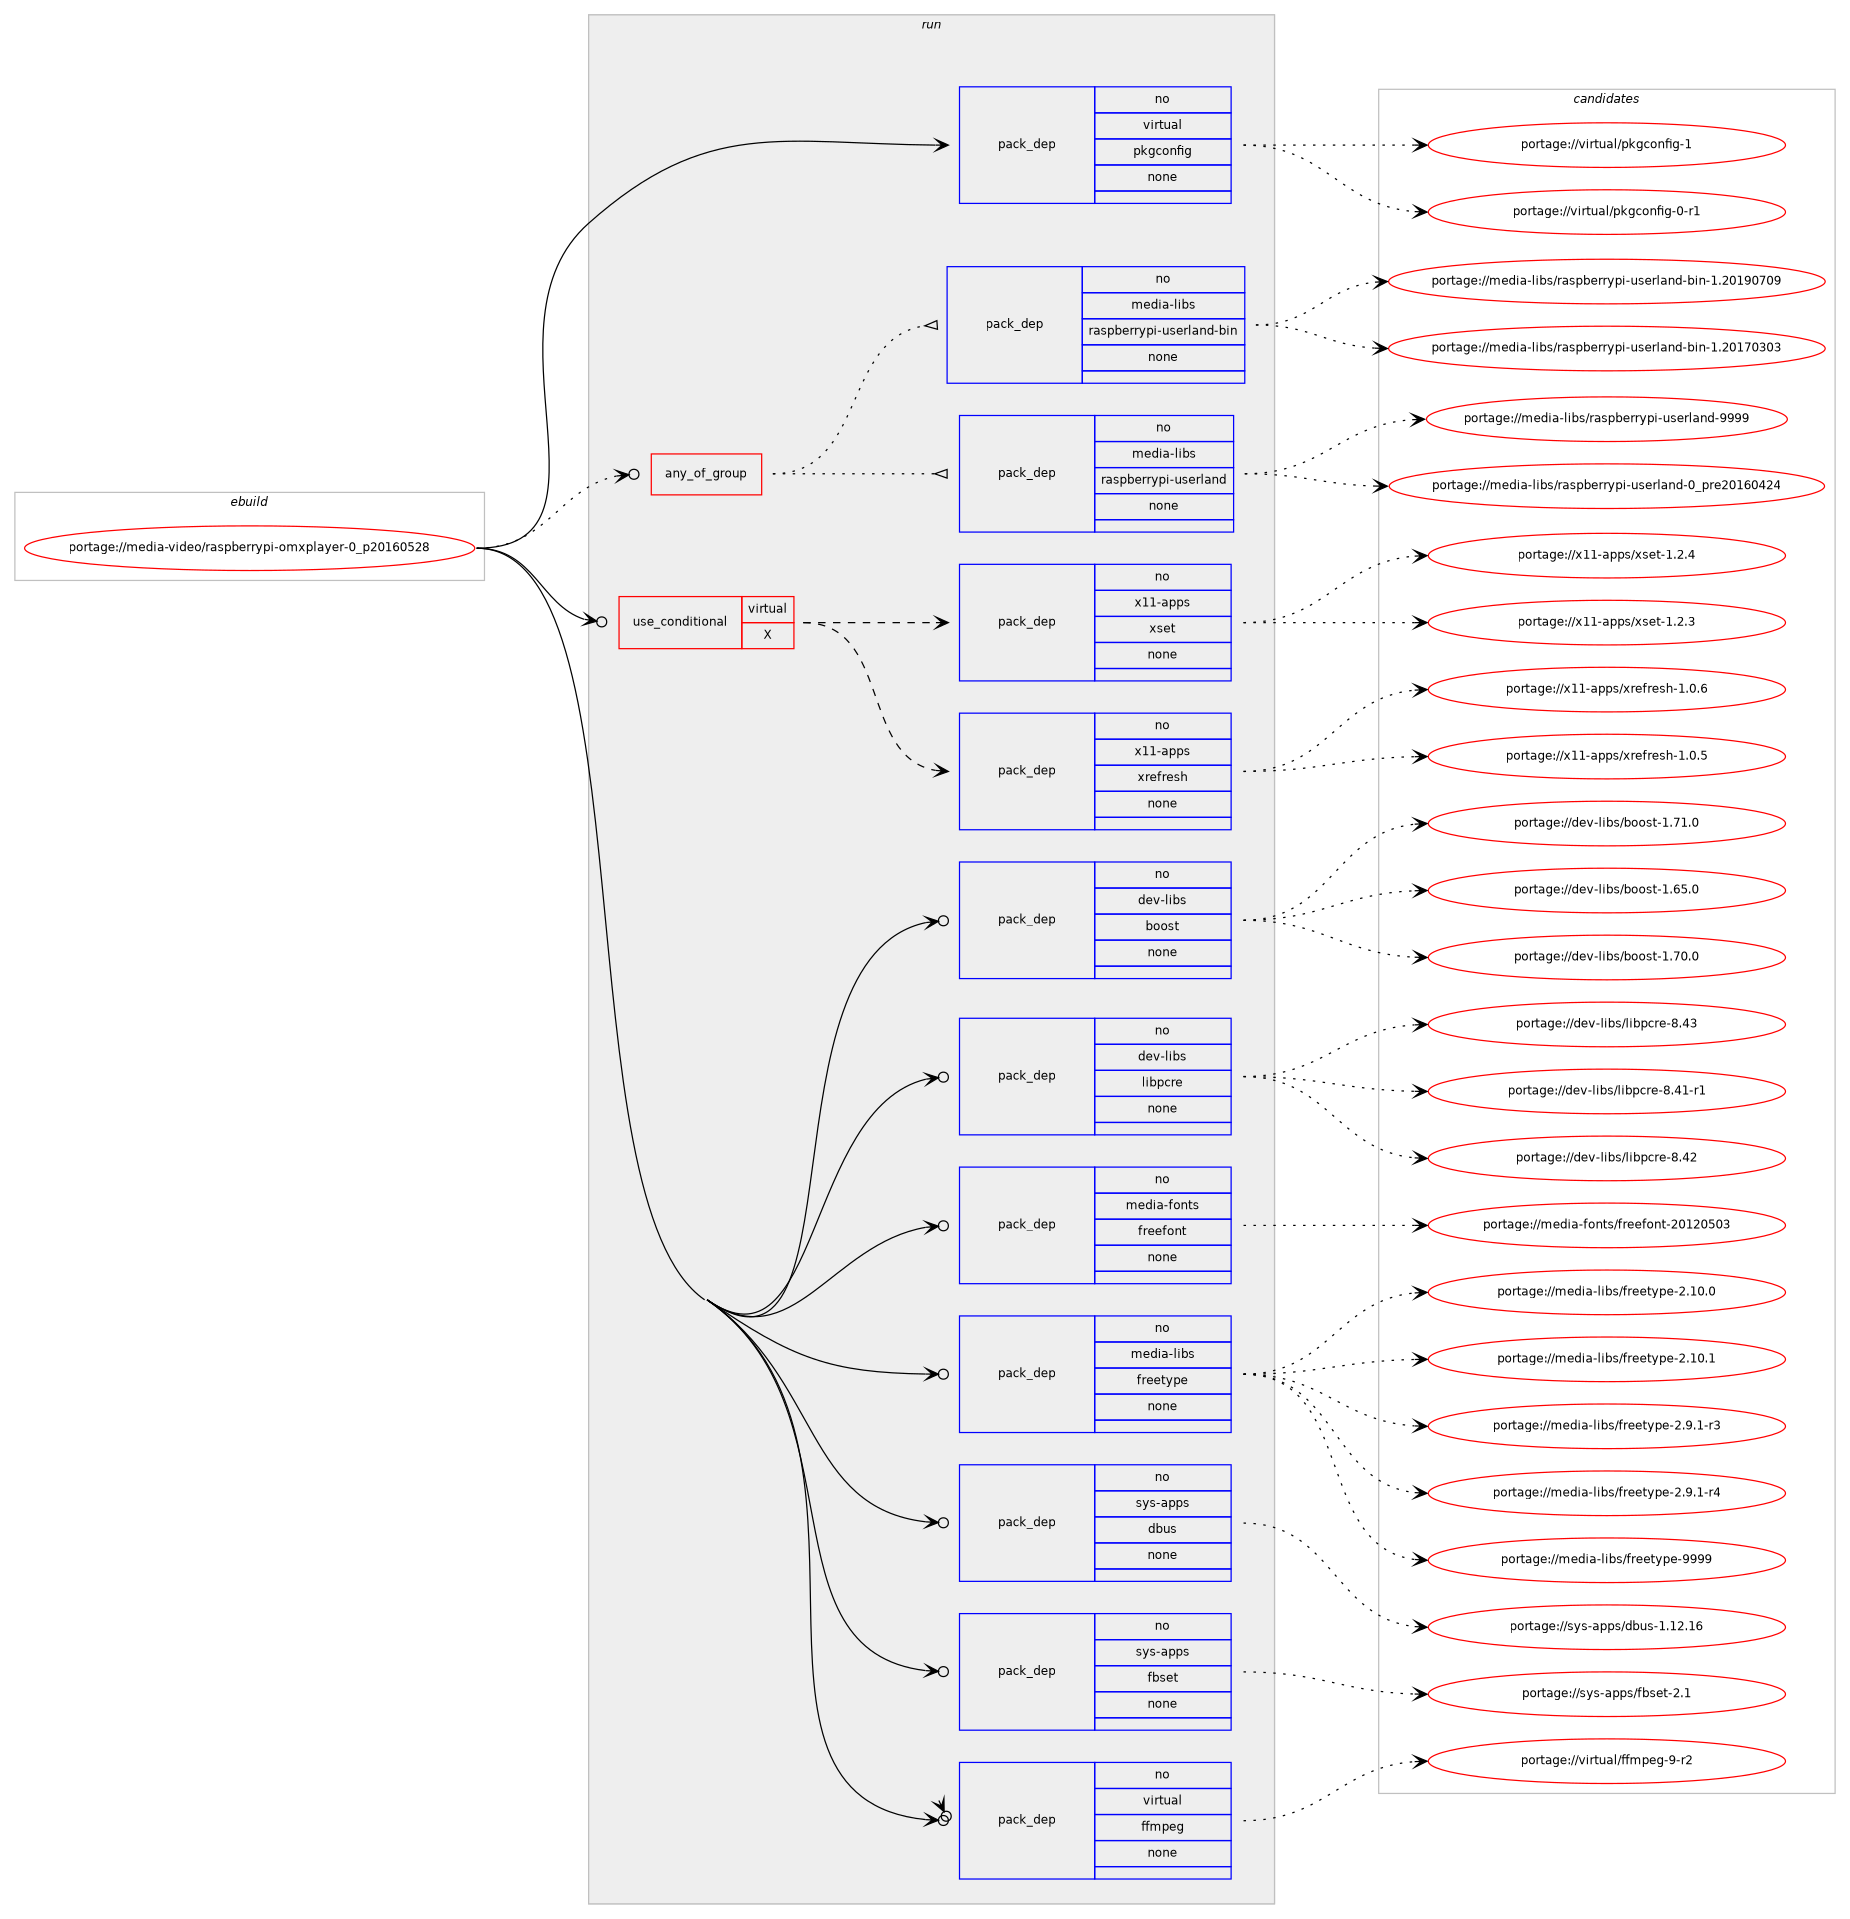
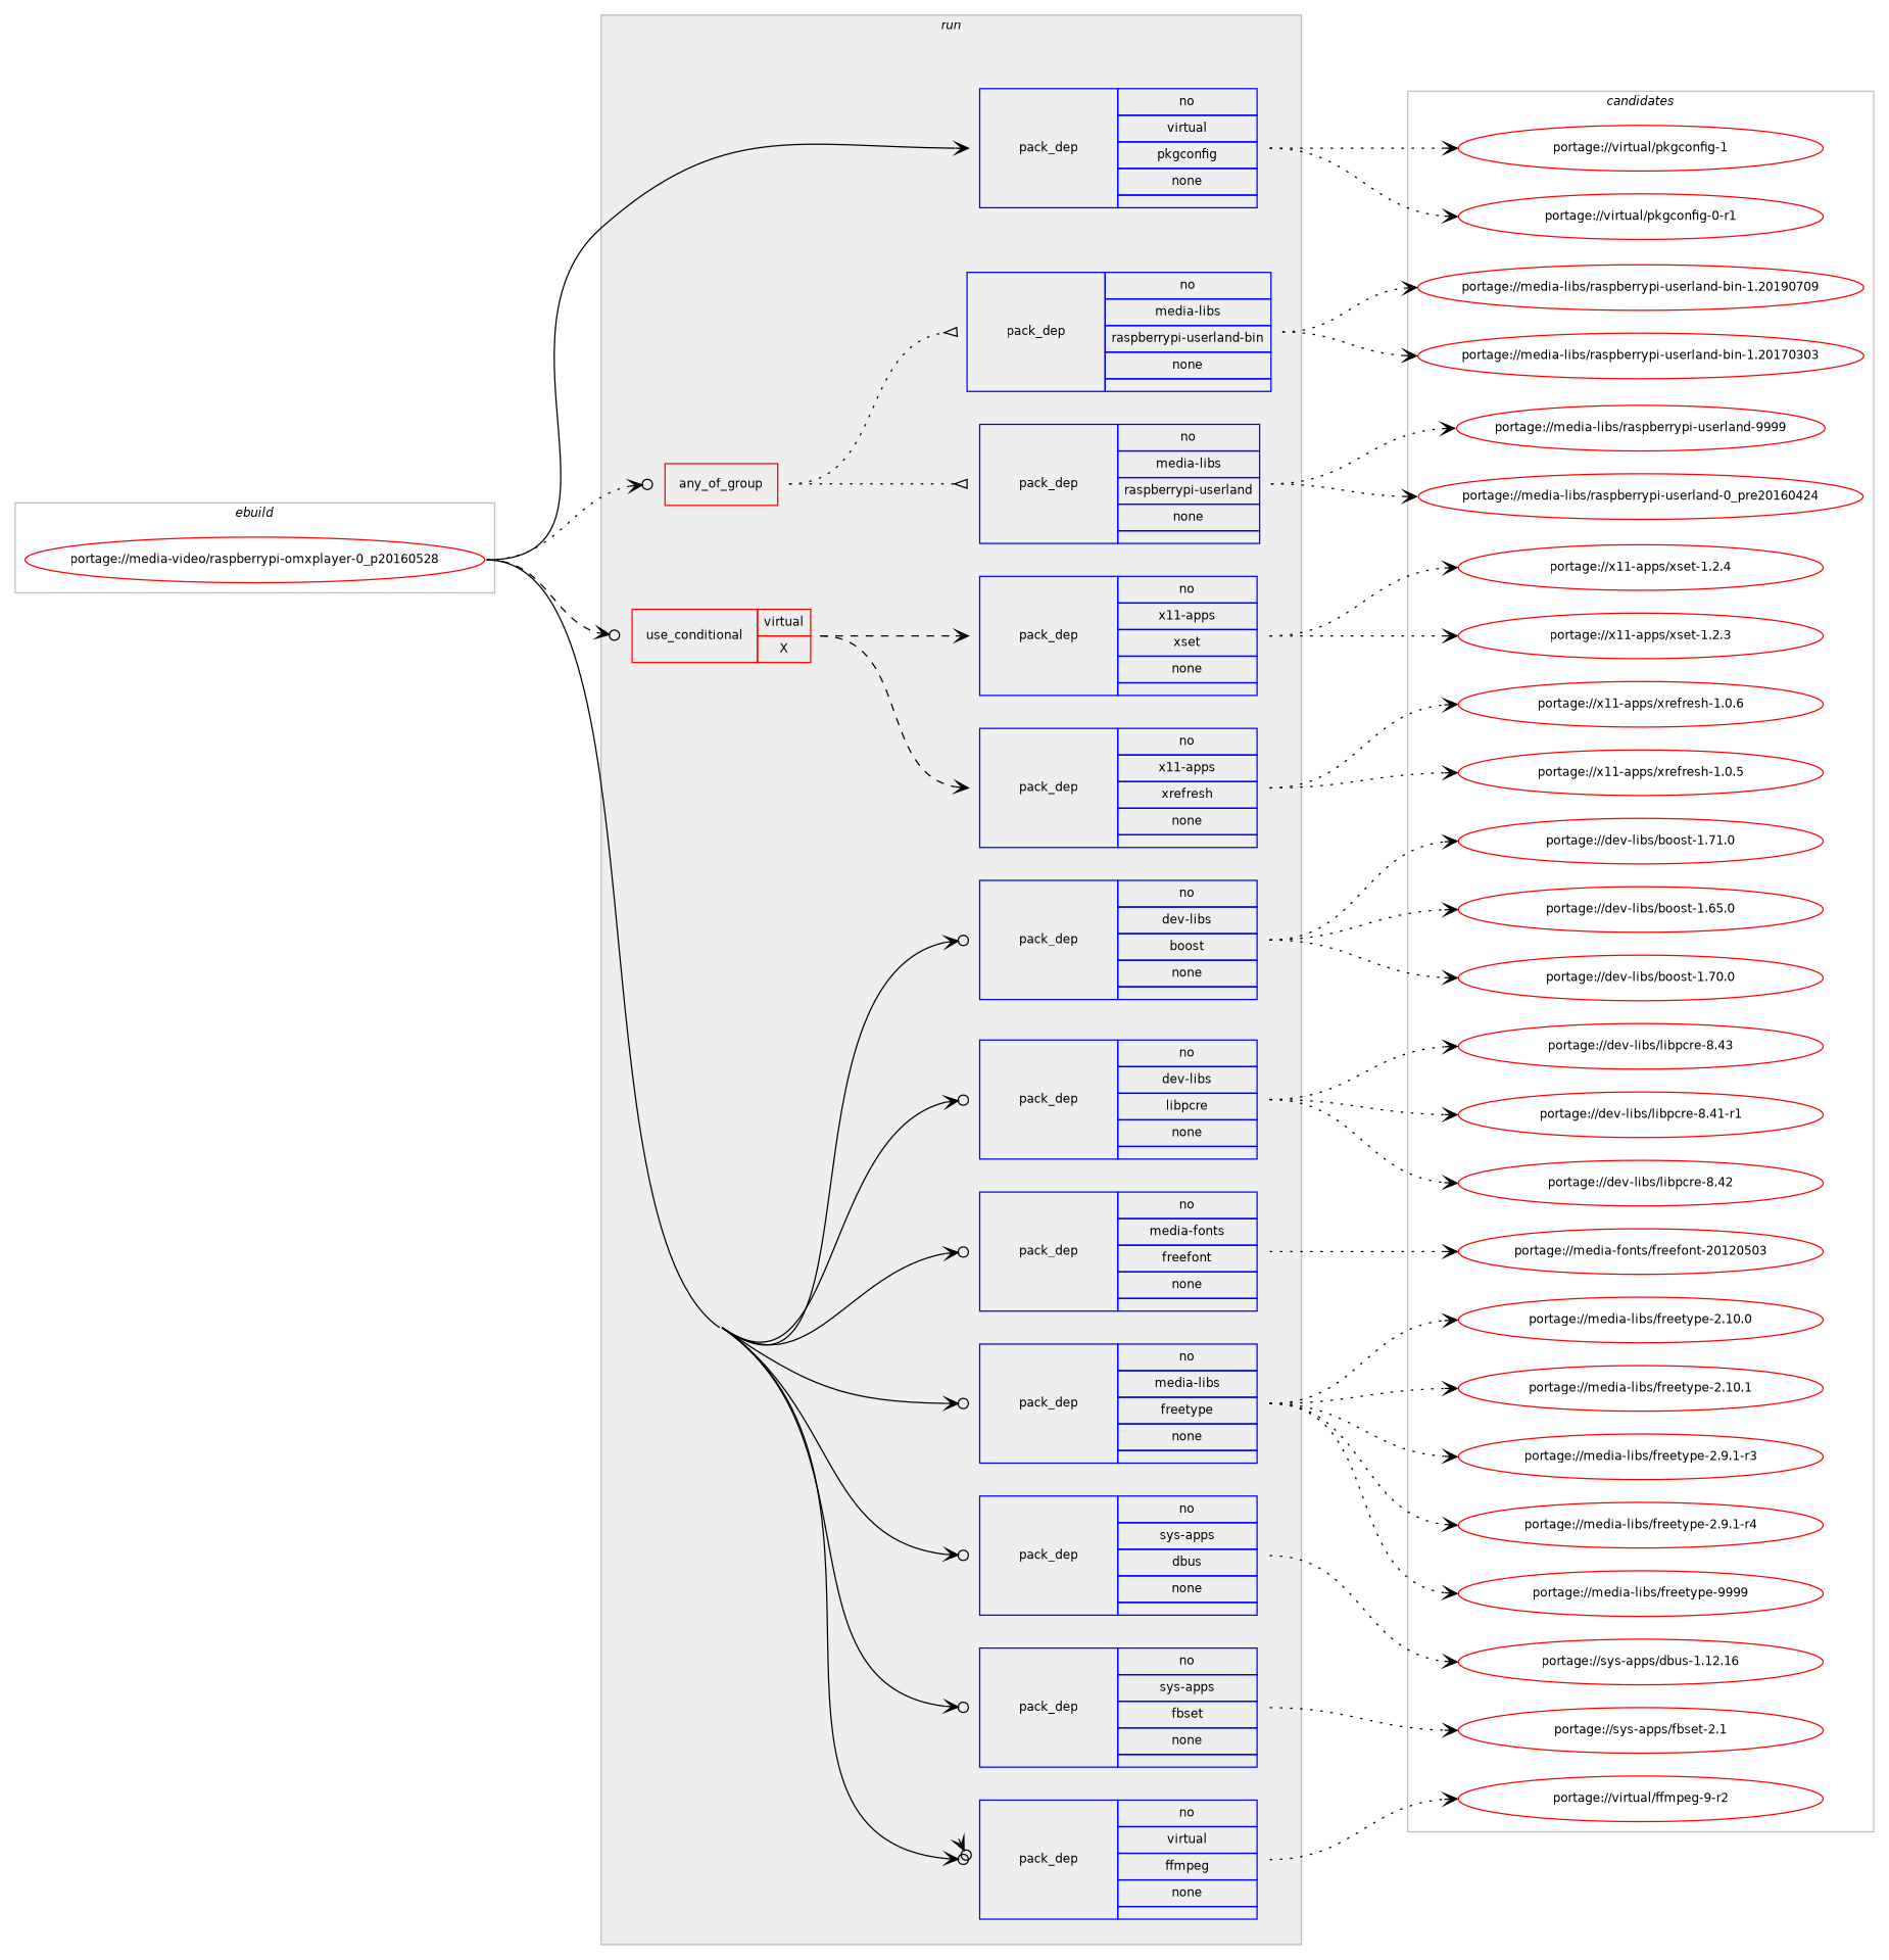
  digraph {
    compound=true
    concentrate=true
    fontname=Helvetica
    fontsize=10
    newrank=true
    rankdir=LR
    ranksep=1.5
    node [color=red fontname=Helvetica fontsize=10]
    edge [arrowhead=vee headport=w style=dotted tailport=e weight=100]
    n1 [label="portage://media-video/raspberrypi-omxplayer-0_p20160528" width=4]
    n2 [color=blue label=<<TABLE BORDER="0" CELLBORDER="1" CELLSPACING="0" CELLPADDING="4" WIDTH="220"><TR><TD ROWSPAN="6" CELLPADDING="30">pack_dep</TD></TR><TR><TD WIDTH="110">no</TD></TR><TR><TD>virtual</TD></TR><TR><TD>pkgconfig</TD></TR><TR><TD>none</TD></TR><TR><TD></TD></TR></TABLE>> shape=none]
    n3 [color=blue label=<<TABLE BORDER="0" CELLBORDER="1" CELLSPACING="0" CELLPADDING="4" WIDTH="220"><TR><TD ROWSPAN="6" CELLPADDING="30">pack_dep</TD></TR><TR><TD WIDTH="110">no</TD></TR><TR><TD>media-libs</TD></TR><TR><TD>raspberrypi-userland</TD></TR><TR><TD>none</TD></TR><TR><TD></TD></TR></TABLE>> shape=none]
    n4 [color=blue label=<<TABLE BORDER="0" CELLBORDER="1" CELLSPACING="0" CELLPADDING="4" WIDTH="220"><TR><TD ROWSPAN="6" CELLPADDING="30">pack_dep</TD></TR><TR><TD WIDTH="110">no</TD></TR><TR><TD>media-libs</TD></TR><TR><TD>raspberrypi-userland-bin</TD></TR><TR><TD>none</TD></TR><TR><TD></TD></TR></TABLE>> shape=none]
    n5 [label=<<TABLE BORDER="0" CELLBORDER="1" CELLSPACING="0" CELLPADDING="4"><TR><TD CELLPADDING="10">any_of_group</TD></TR></TABLE>> shape=none]
    n6 [color=blue label=<<TABLE BORDER="0" CELLBORDER="1" CELLSPACING="0" CELLPADDING="4" WIDTH="220"><TR><TD ROWSPAN="6" CELLPADDING="30">pack_dep</TD></TR><TR><TD WIDTH="110">no</TD></TR><TR><TD>x11-apps</TD></TR><TR><TD>xrefresh</TD></TR><TR><TD>none</TD></TR><TR><TD></TD></TR></TABLE>> shape=none]
    n7 [color=blue label=<<TABLE BORDER="0" CELLBORDER="1" CELLSPACING="0" CELLPADDING="4" WIDTH="220"><TR><TD ROWSPAN="6" CELLPADDING="30">pack_dep</TD></TR><TR><TD WIDTH="110">no</TD></TR><TR><TD>x11-apps</TD></TR><TR><TD>xset</TD></TR><TR><TD>none</TD></TR><TR><TD></TD></TR></TABLE>> shape=none]
    n8 [label=<<TABLE BORDER="0" CELLBORDER="1" CELLSPACING="0" CELLPADDING="4"><TR><TD ROWSPAN="3" CELLPADDING="10">use_conditional</TD></TR><TR><TD>virtual</TD></TR><TR><TD>X</TD></TR></TABLE>> shape=none]
    n9 [color=blue label=<<TABLE BORDER="0" CELLBORDER="1" CELLSPACING="0" CELLPADDING="4" WIDTH="220"><TR><TD ROWSPAN="6" CELLPADDING="30">pack_dep</TD></TR><TR><TD WIDTH="110">no</TD></TR><TR><TD>dev-libs</TD></TR><TR><TD>boost</TD></TR><TR><TD>none</TD></TR><TR><TD></TD></TR></TABLE>> shape=none]
    n10 [color=blue label=<<TABLE BORDER="0" CELLBORDER="1" CELLSPACING="0" CELLPADDING="4" WIDTH="220"><TR><TD ROWSPAN="6" CELLPADDING="30">pack_dep</TD></TR><TR><TD WIDTH="110">no</TD></TR><TR><TD>dev-libs</TD></TR><TR><TD>libpcre</TD></TR><TR><TD>none</TD></TR><TR><TD></TD></TR></TABLE>> shape=none]
    n11 [color=blue label=<<TABLE BORDER="0" CELLBORDER="1" CELLSPACING="0" CELLPADDING="4" WIDTH="220"><TR><TD ROWSPAN="6" CELLPADDING="30">pack_dep</TD></TR><TR><TD WIDTH="110">no</TD></TR><TR><TD>media-fonts</TD></TR><TR><TD>freefont</TD></TR><TR><TD>none</TD></TR><TR><TD></TD></TR></TABLE>> shape=none]
    n12 [color=blue label=<<TABLE BORDER="0" CELLBORDER="1" CELLSPACING="0" CELLPADDING="4" WIDTH="220"><TR><TD ROWSPAN="6" CELLPADDING="30">pack_dep</TD></TR><TR><TD WIDTH="110">no</TD></TR><TR><TD>media-libs</TD></TR><TR><TD>freetype</TD></TR><TR><TD>none</TD></TR><TR><TD></TD></TR></TABLE>> shape=none]
    n13 [color=blue label=<<TABLE BORDER="0" CELLBORDER="1" CELLSPACING="0" CELLPADDING="4" WIDTH="220"><TR><TD ROWSPAN="6" CELLPADDING="30">pack_dep</TD></TR><TR><TD WIDTH="110">no</TD></TR><TR><TD>sys-apps</TD></TR><TR><TD>dbus</TD></TR><TR><TD>none</TD></TR><TR><TD></TD></TR></TABLE>> shape=none]
    n14 [color=blue label=<<TABLE BORDER="0" CELLBORDER="1" CELLSPACING="0" CELLPADDING="4" WIDTH="220"><TR><TD ROWSPAN="6" CELLPADDING="30">pack_dep</TD></TR><TR><TD WIDTH="110">no</TD></TR><TR><TD>sys-apps</TD></TR><TR><TD>fbset</TD></TR><TR><TD>none</TD></TR><TR><TD></TD></TR></TABLE>> shape=none]
    n15 [color=blue label=<<TABLE BORDER="0" CELLBORDER="1" CELLSPACING="0" CELLPADDING="4" WIDTH="220"><TR><TD ROWSPAN="6" CELLPADDING="30">pack_dep</TD></TR><TR><TD WIDTH="110">no</TD></TR><TR><TD>virtual</TD></TR><TR><TD>ffmpeg</TD></TR><TR><TD>none</TD></TR><TR><TD></TD></TR></TABLE>> shape=none]
    n16 [label="portage://virtual/pkgconfig-0-r1" width=4]
    n17 [label="portage://virtual/pkgconfig-1" width=4]
    n18 [label="portage://media-libs/raspberrypi-userland-0_pre20160424" width=4]
    n19 [label="portage://media-libs/raspberrypi-userland-9999" width=4]
    n20 [label="portage://media-libs/raspberrypi-userland-bin-1.20170303" width=4]
    n21 [label="portage://media-libs/raspberrypi-userland-bin-1.20190709" width=4]
    n22 [label="portage://x11-apps/xrefresh-1.0.5" width=4]
    n23 [label="portage://x11-apps/xrefresh-1.0.6" width=4]
    n24 [label="portage://x11-apps/xset-1.2.3" width=4]
    n25 [label="portage://x11-apps/xset-1.2.4" width=4]
    n26 [label="portage://dev-libs/boost-1.65.0" width=4]
    n27 [label="portage://dev-libs/boost-1.70.0" width=4]
    n28 [label="portage://dev-libs/boost-1.71.0" width=4]
    n29 [label="portage://dev-libs/libpcre-8.41-r1" width=4]
    n30 [label="portage://dev-libs/libpcre-8.42" width=4]
    n31 [label="portage://dev-libs/libpcre-8.43" width=4]
    n32 [label="portage://media-fonts/freefont-20120503" width=4]
    n33 [label="portage://media-libs/freetype-2.10.0" width=4]
    n34 [label="portage://media-libs/freetype-2.10.1" width=4]
    n35 [label="portage://media-libs/freetype-2.9.1-r3" width=4]
    n36 [label="portage://media-libs/freetype-2.9.1-r4" width=4]
    n37 [label="portage://media-libs/freetype-9999" width=4]
    n38 [label="portage://sys-apps/dbus-1.12.16" width=4]
    n39 [label="portage://sys-apps/fbset-2.1" width=4]
    n40 [label="portage://virtual/ffmpeg-9-r2" width=4]
    subgraph cluster_1 {
      color=gray
      label=<<i>ebuild</i>>
      rank=same
      n1
    }
    subgraph cluster_2 {
      color=gray
      label=<<i>dependencies</i>>
      subgraph cluster_3 {
        color=gray
        fillcolor="#eeeeee"
        label=<<i>compile</i>>
        style=filled
        subgraph sub_4 {
          color=gray
          fillcolor="#eeeeee"
          label=<<i>compile</i>>
          style=filled
          n2
        }
      }
      subgraph cluster_5 {
        color=gray
        fillcolor="#eeeeee"
        label=<<i>compile and run</i>>
        style=filled
        subgraph sub_6 {
          color=gray
          fillcolor="#eeeeee"
          label=<<i>compile and run</i>>
          style=filled
          n5
          subgraph sub_7 {
            color=gray
            fillcolor="#eeeeee"
            label=<<i>compile and run</i>>
            style=filled
            n3
          }
          subgraph sub_8 {
            color=gray
            fillcolor="#eeeeee"
            label=<<i>compile and run</i>>
            style=filled
            n4
          }
        }
        subgraph sub_9 {
          color=gray
          fillcolor="#eeeeee"
          label=<<i>compile and run</i>>
          style=filled
          n8
          subgraph sub_10 {
            color=gray
            fillcolor="#eeeeee"
            label=<<i>compile and run</i>>
            style=filled
            n6
          }
          subgraph sub_11 {
            color=gray
            fillcolor="#eeeeee"
            label=<<i>compile and run</i>>
            style=filled
            n7
          }
        }
        subgraph sub_12 {
          color=gray
          fillcolor="#eeeeee"
          label=<<i>compile and run</i>>
          style=filled
          n9
        }
        subgraph sub_13 {
          color=gray
          fillcolor="#eeeeee"
          label=<<i>compile and run</i>>
          style=filled
          n10
        }
        subgraph sub_14 {
          color=gray
          fillcolor="#eeeeee"
          label=<<i>compile and run</i>>
          style=filled
          n11
        }
        subgraph sub_15 {
          color=gray
          fillcolor="#eeeeee"
          label=<<i>compile and run</i>>
          style=filled
          n12
        }
        subgraph sub_16 {
          color=gray
          fillcolor="#eeeeee"
          label=<<i>compile and run</i>>
          style=filled
          n13
        }
        subgraph sub_17 {
          color=gray
          fillcolor="#eeeeee"
          label=<<i>compile and run</i>>
          style=filled
          n14
        }
        subgraph sub_18 {
          color=gray
          fillcolor="#eeeeee"
          label=<<i>compile and run</i>>
          style=filled
          n15
        }
      }
      subgraph cluster_19 {
        color=gray
        fillcolor="#eeeeee"
        label=<<i>run</i>>
        style=filled
      }
    }
    subgraph cluster_20 {
      color=gray
      label=<<i>candidates</i>>
      rank=same
      subgraph sub_21 {
        color=black
        label=<<i>candidates</i>>
        nodesep=1
        rank=same
        n16
        n17
      }
      subgraph sub_22 {
        color=black
        label=<<i>candidates</i>>
        nodesep=1
        rank=same
        n18
        n19
      }
      subgraph sub_23 {
        color=black
        label=<<i>candidates</i>>
        nodesep=1
        rank=same
        n20
        n21
      }
      subgraph sub_24 {
        color=black
        label=<<i>candidates</i>>
        nodesep=1
        rank=same
        n22
        n23
      }
      subgraph sub_25 {
        color=black
        label=<<i>candidates</i>>
        nodesep=1
        rank=same
        n24
        n25
      }
      subgraph sub_26 {
        color=black
        label=<<i>candidates</i>>
        nodesep=1
        rank=same
        n26
        n27
        n28
      }
      subgraph sub_27 {
        color=black
        label=<<i>candidates</i>>
        nodesep=1
        rank=same
        n29
        n30
        n31
      }
      subgraph sub_28 {
        color=black
        label=<<i>candidates</i>>
        nodesep=1
        rank=same
        n32
      }
      subgraph sub_29 {
        color=black
        label=<<i>candidates</i>>
        nodesep=1
        rank=same
        n33
        n34
        n35
        n36
        n37
      }
      subgraph sub_30 {
        color=black
        label=<<i>candidates</i>>
        nodesep=1
        rank=same
        n38
      }
      subgraph sub_31 {
        color=black
        label=<<i>candidates</i>>
        nodesep=1
        rank=same
        n39
      }
      subgraph sub_32 {
        color=black
        label=<<i>candidates</i>>
        nodesep=1
        rank=same
        n40
      }
    }
    n1 -> n2 [style=solid weight=20]
    n1 -> n5 [arrowhead=odotvee weight=20]
-   n1 -> n8 [arrowhead=odotvee style=solid weight=20]
+   n1 -> n8 [arrowhead=odotvee style=dashed weight=20]
    n1 -> n9 [arrowhead=odotvee style=solid weight=20]
    n1 -> n10 [arrowhead=odotvee style=solid weight=20]
    n1 -> n11 [arrowhead=odotvee style=solid weight=20]
    n1 -> n12 [arrowhead=odotvee style=solid weight=20]
    n1 -> n13 [arrowhead=odotvee style=solid weight=20]
    n1 -> n14 [arrowhead=odotvee style=solid weight=20]
    n1 -> n15 [arrowhead=odotvee style=solid weight=20]
    n2 -> n16
    n2 -> n17
    n3 -> n18
    n3 -> n19
    n4 -> n20
    n4 -> n21
    n5 -> n3 [arrowhead=oinv weight=20]
    n5 -> n4 [arrowhead=oinv weight=20]
    n6 -> n22
    n6 -> n23
    n7 -> n24
    n7 -> n25
    n8 -> n6 [style=dashed weight=20]
    n8 -> n7 [style=dashed weight=20]
    n9 -> n26
    n9 -> n27
    n9 -> n28
    n10 -> n29
    n10 -> n30
    n10 -> n31
    n11 -> n32
    n12 -> n33
    n12 -> n34
    n12 -> n35
    n12 -> n36
    n12 -> n37
    n13 -> n38
    n14 -> n39
    n15 -> n40
  }
